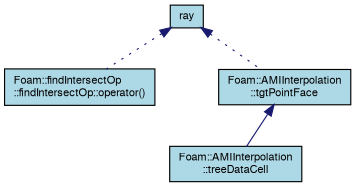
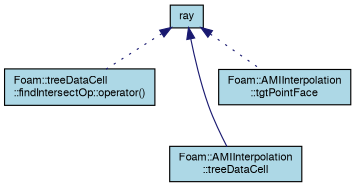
  digraph {
    rankdir=TB
    node [color=black fillcolor=lightblue fontname=FreeSans fontsize=10 shape=record style=filled]
    edge [color=midnightblue dir=back fontname=FreeSans fontsize=10 labelfontname=FreeSans labelfontsize=10 style=dotted]
    n1 [fontcolor=black height=0.2 label=ray width=0.4]
-   n2 [height=0.2 label="Foam::findIntersectOp\l::findIntersectOp::operator()" width=0.4]
+   n2 [height=0.2 label="Foam::treeDataCell\l::findIntersectOp::operator()" width=0.4]
    n3 [height=0.2 label="Foam::AMIInterpolation\l::treeDataCell" width=0.4]
    n4 [height=0.2 label="Foam::AMIInterpolation\l::tgtPointFace" width=0.4]
    n1 -> n2
-   n4 -> n3 [style=solid]
+   n1 -> n3 [style=solid]
    n1 -> n4
  }
